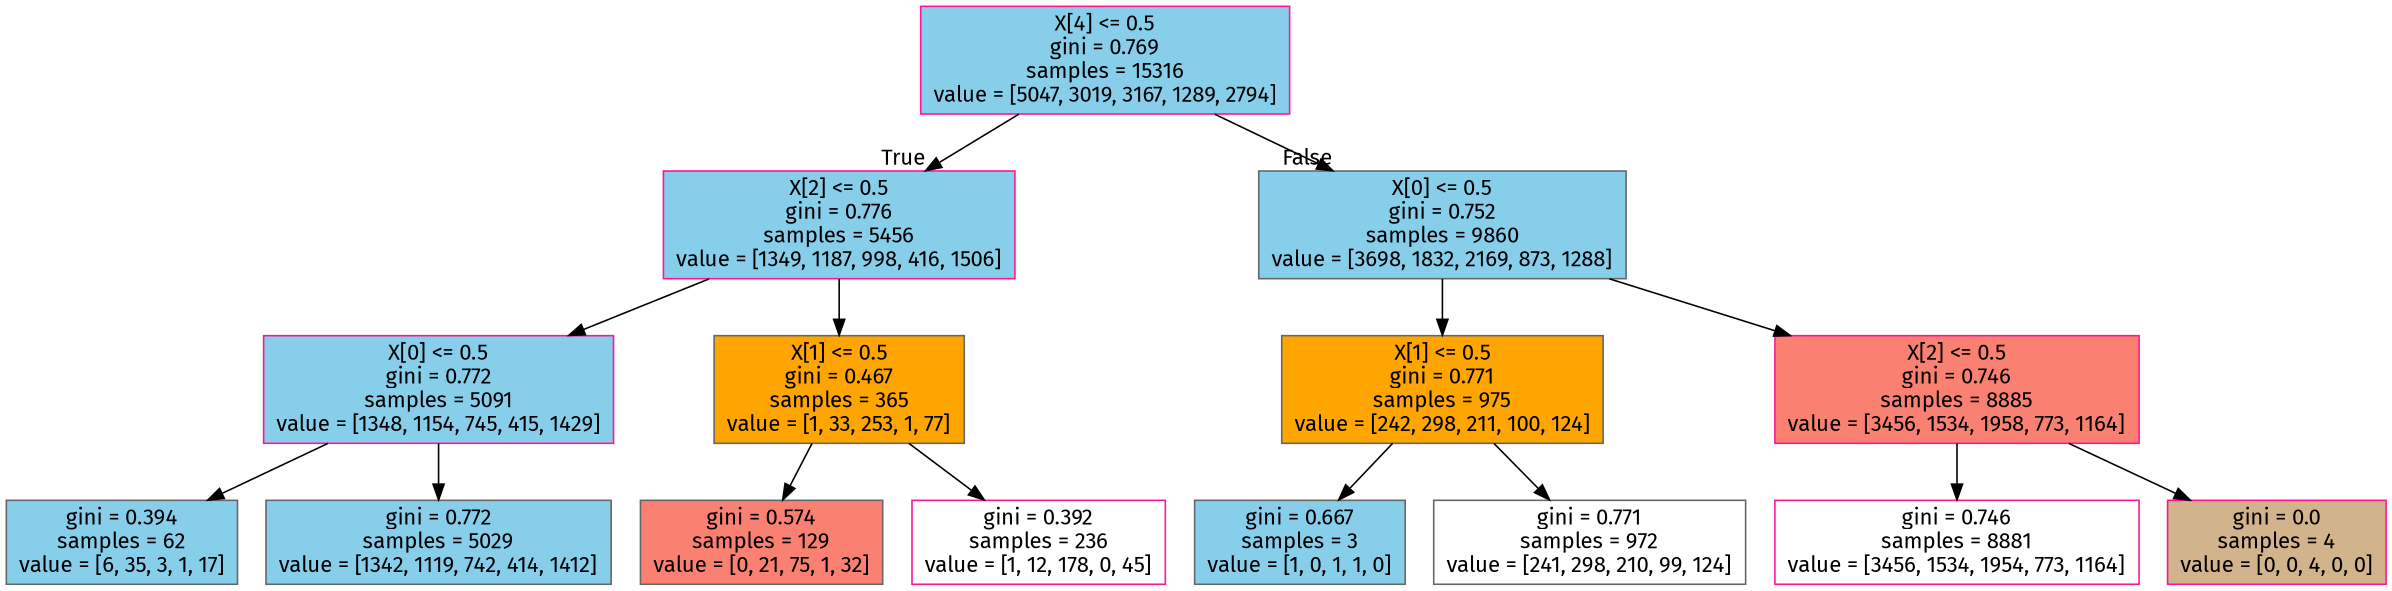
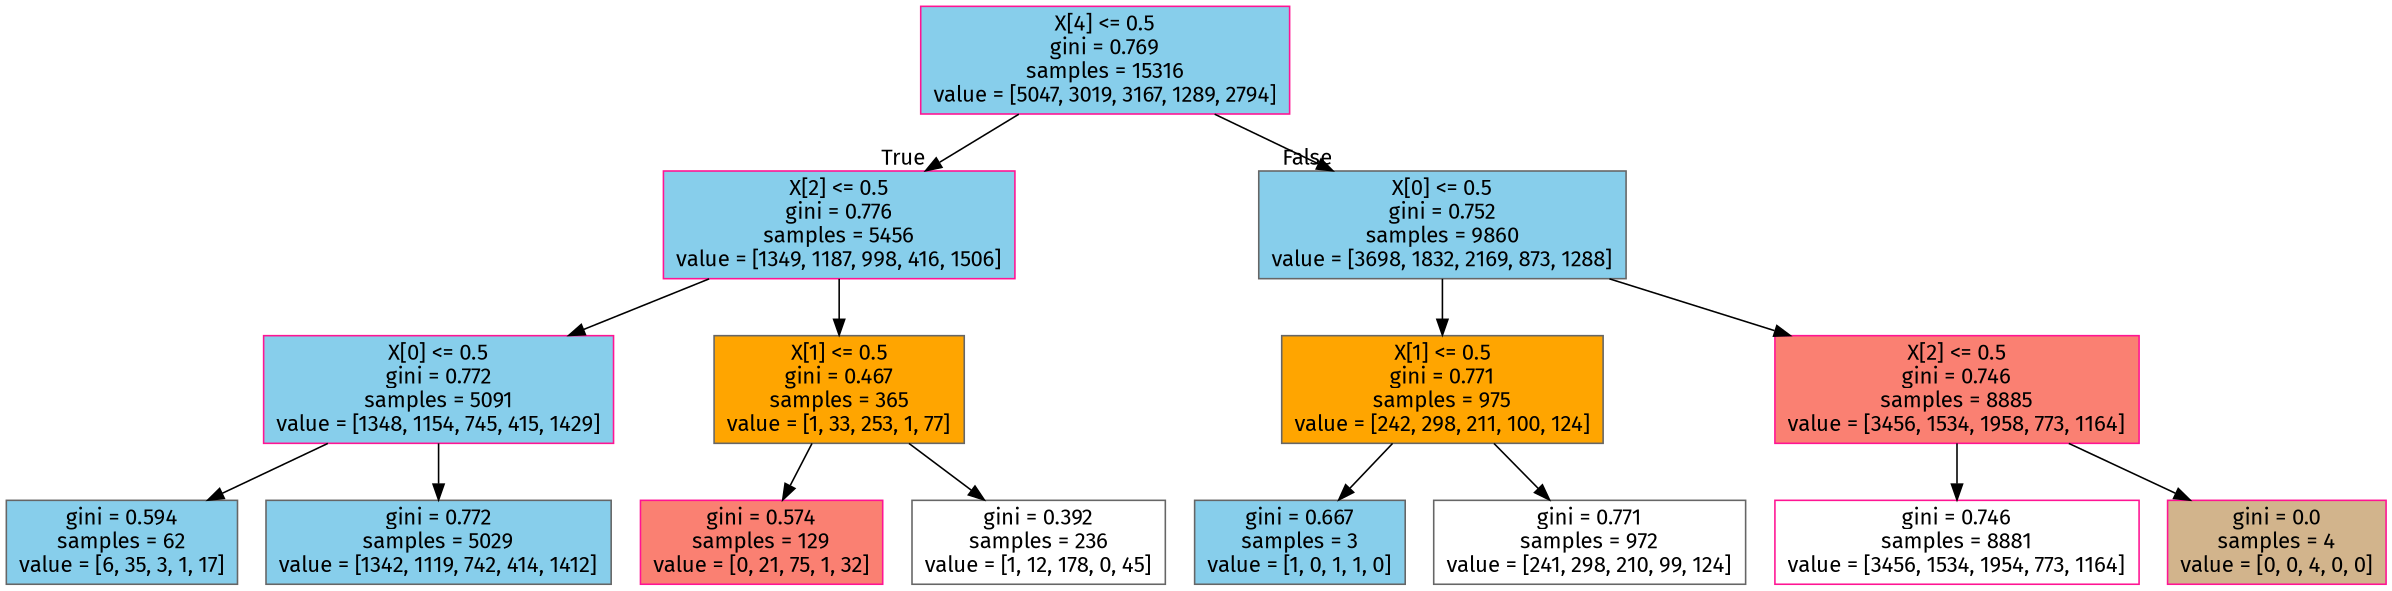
  digraph {
    fontname="Fira Sans"
    node [color=deeppink fillcolor=skyblue fontname="Fira Sans" shape=box style=filled]
    edge [fontname="Fira Sans"]
    n1 [label="X[4] <= 0.5\ngini = 0.769\nsamples = 15316\nvalue = [5047, 3019, 3167, 1289, 2794]"]
    n2 [label="X[2] <= 0.5\ngini = 0.776\nsamples = 5456\nvalue = [1349, 1187, 998, 416, 1506]"]
    n3 [color=gray40 label="X[0] <= 0.5\ngini = 0.752\nsamples = 9860\nvalue = [3698, 1832, 2169, 873, 1288]"]
    n4 [label="X[0] <= 0.5\ngini = 0.772\nsamples = 5091\nvalue = [1348, 1154, 745, 415, 1429]"]
    n5 [color=gray40 fillcolor=orange label="X[1] <= 0.5\ngini = 0.467\nsamples = 365\nvalue = [1, 33, 253, 1, 77]"]
    n6 [color=gray40 fillcolor=orange label="X[1] <= 0.5\ngini = 0.771\nsamples = 975\nvalue = [242, 298, 211, 100, 124]"]
    n7 [fillcolor=salmon label="X[2] <= 0.5\ngini = 0.746\nsamples = 8885\nvalue = [3456, 1534, 1958, 773, 1164]"]
-   n8 [color=gray40 label="gini = 0.394\nsamples = 62\nvalue = [6, 35, 3, 1, 17]"]
+   n8 [color=gray40 label="gini = 0.594\nsamples = 62\nvalue = [6, 35, 3, 1, 17]"]
    n9 [color=gray40 label="gini = 0.772\nsamples = 5029\nvalue = [1342, 1119, 742, 414, 1412]"]
-   n10 [color=gray40 fillcolor=salmon label="gini = 0.574\nsamples = 129\nvalue = [0, 21, 75, 1, 32]"]
-   n11 [fillcolor=white label="gini = 0.392\nsamples = 236\nvalue = [1, 12, 178, 0, 45]"]
+   n10 [fillcolor=salmon label="gini = 0.574\nsamples = 129\nvalue = [0, 21, 75, 1, 32]"]
+   n11 [color=gray40 fillcolor=white label="gini = 0.392\nsamples = 236\nvalue = [1, 12, 178, 0, 45]"]
    n12 [color=gray40 label="gini = 0.667\nsamples = 3\nvalue = [1, 0, 1, 1, 0]"]
    n13 [color=gray40 fillcolor=white label="gini = 0.771\nsamples = 972\nvalue = [241, 298, 210, 99, 124]"]
    n14 [fillcolor=white label="gini = 0.746\nsamples = 8881\nvalue = [3456, 1534, 1954, 773, 1164]"]
    n15 [fillcolor=tan label="gini = 0.0\nsamples = 4\nvalue = [0, 0, 4, 0, 0]"]
    n1 -> n2 [headlabel=True labelangle=45 labeldistance=2.5]
    n1 -> n3 [headlabel=False labelangle=-45 labeldistance=2.5]
    n2 -> n4
    n2 -> n5
    n3 -> n6
    n3 -> n7
    n4 -> n8
    n4 -> n9
    n5 -> n10
    n5 -> n11
    n6 -> n12
    n6 -> n13
    n7 -> n14
    n7 -> n15
  }
